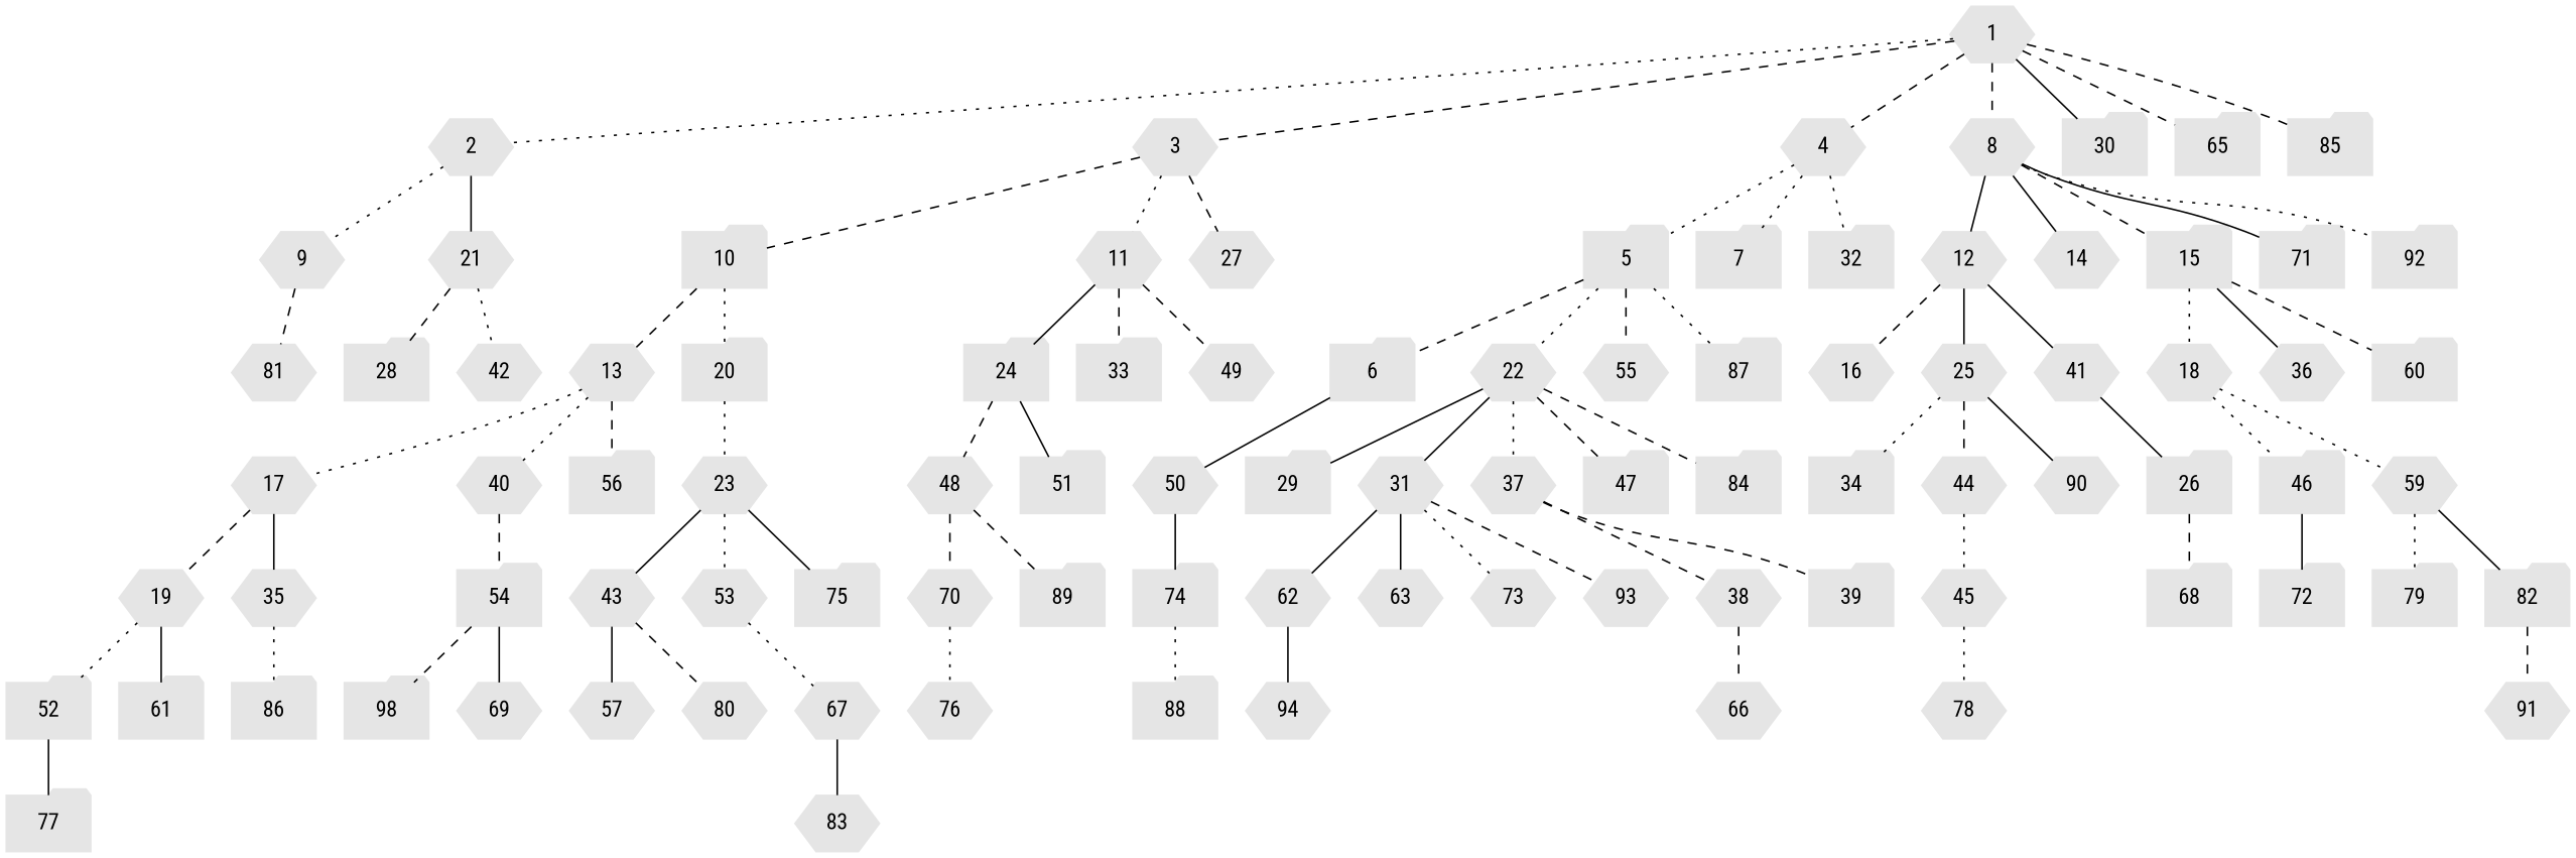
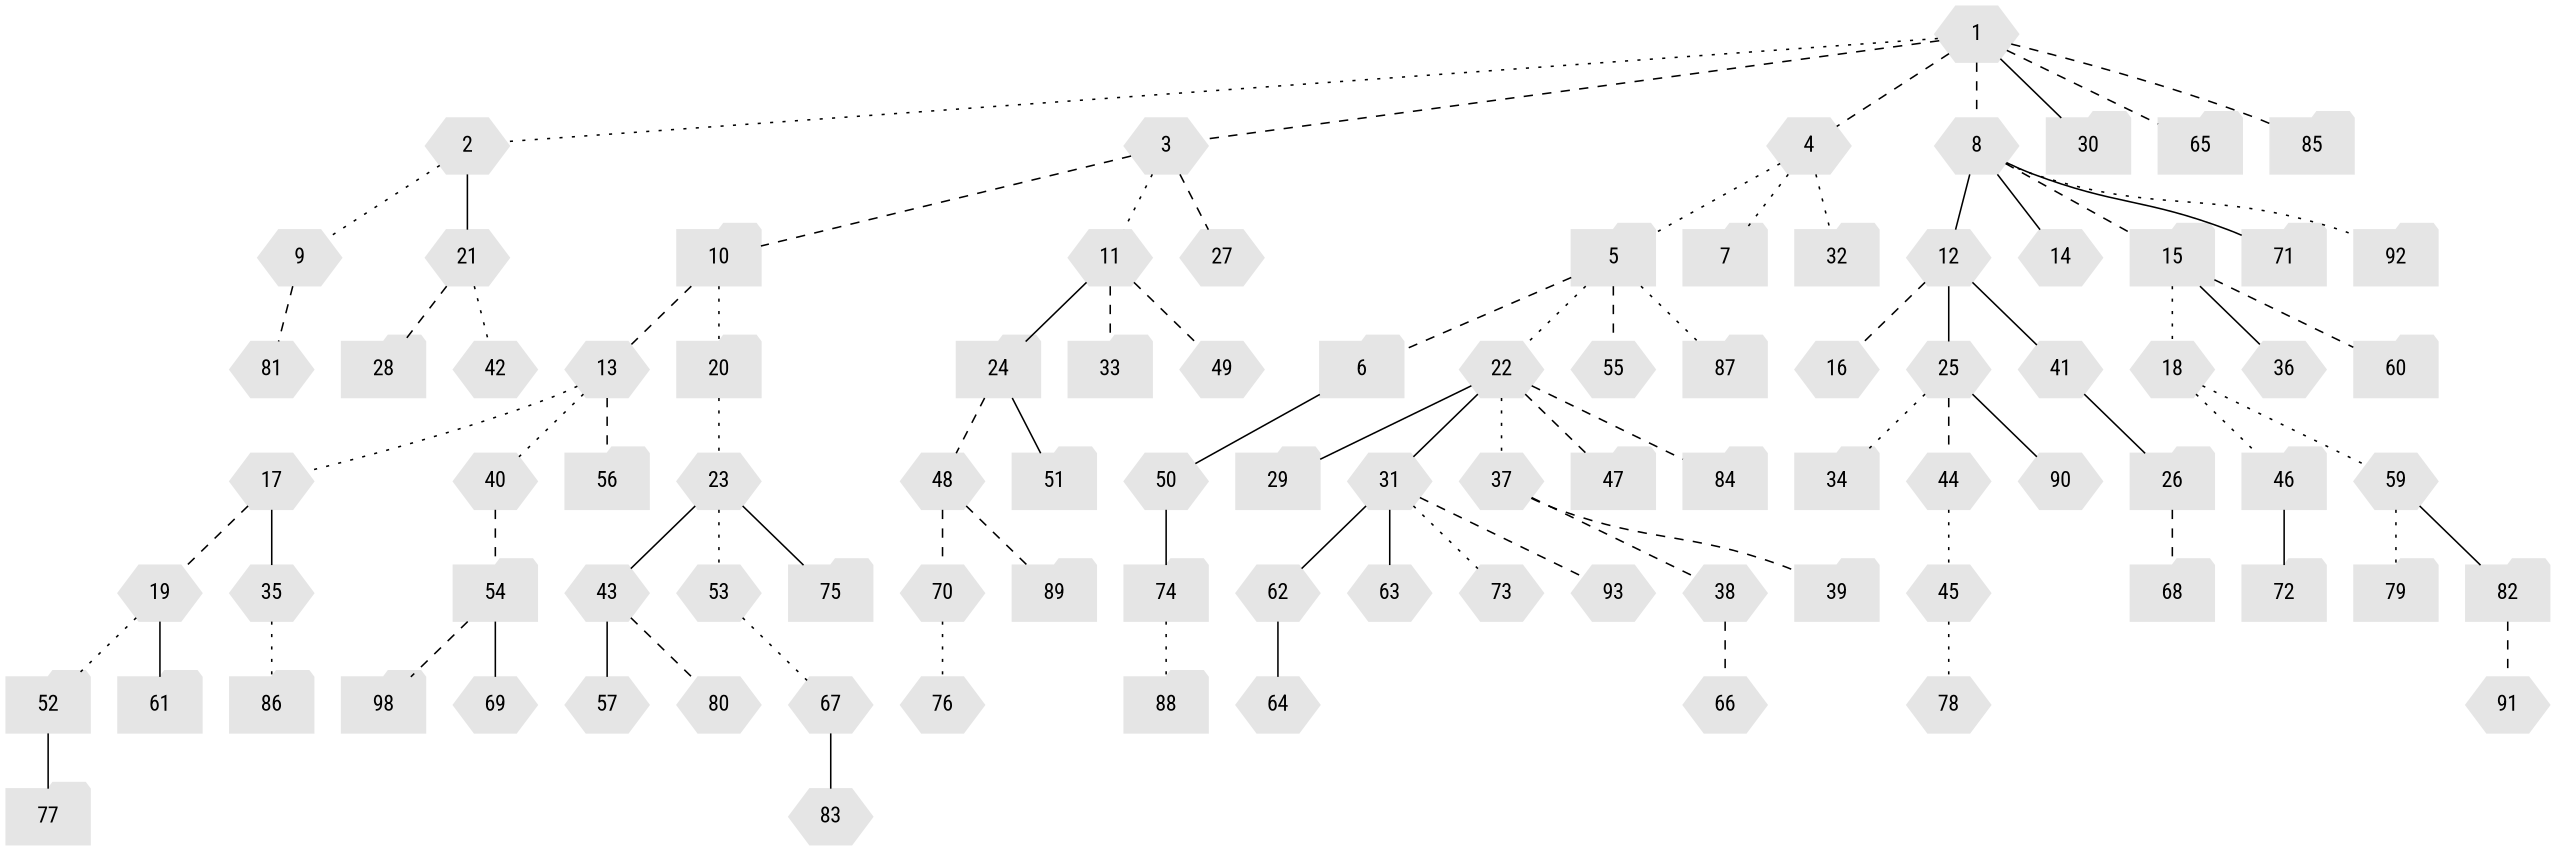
  graph {
    fontname="Roboto Condensed"
    node [color=gray90 fontname="Roboto Condensed" shape=hexagon style=filled]
    edge [fontname="Roboto Condensed" style=dashed]
    1
    2
    3
    4
    8
    30 [shape=folder]
    65 [shape=folder]
    85 [shape=folder]
    9
    21
    10 [shape=folder]
    11
    27
    5 [shape=folder]
    7 [shape=folder]
    32 [shape=folder]
    12
    14
    15 [shape=folder]
    71 [shape=folder]
    92 [shape=folder]
    81
    28 [shape=folder]
    42
    13
    20 [shape=folder]
    24 [shape=folder]
    33 [shape=folder]
    49
    6 [shape=folder]
    22
    55
    87 [shape=folder]
    50
    29 [shape=folder]
    31
    37
    47 [shape=folder]
    84 [shape=folder]
    74 [shape=folder]
    16
    25
    41
    18
    36
    60 [shape=folder]
    17
    40
    56 [shape=folder]
    23
    48
    51 [shape=folder]
    34 [shape=folder]
    44
    90
    26 [shape=folder]
    19
    35
    54 [shape=folder]
    46 [shape=folder]
    59
    52 [shape=folder]
    61 [shape=folder]
    86 [shape=folder]
    68 [shape=folder]
    72 [shape=folder]
    79 [shape=folder]
    82 [shape=folder]
    77 [shape=folder]
    43
    53
    75 [shape=folder]
    62
    63
    73
    93
    38
    39 [shape=folder]
    57
    80
    67
    70
    89 [shape=folder]
    45
-   64 [label=94]
+   64
    66
    n87 [label=98 shape=folder]
    69
    78
    76
    88 [shape=folder]
    83
    91
    1 -- 2 [style=dotted]
    1 -- 3
    1 -- 4
    1 -- 8
    1 -- 30 [style=solid]
    1 -- 65
    1 -- 85
    2 -- 9 [style=dotted]
    2 -- 21 [style=solid]
    3 -- 10
    3 -- 11 [style=dotted]
    3 -- 27
    4 -- 5 [style=dotted]
    4 -- 7 [style=dotted]
    4 -- 32 [style=dotted]
    8 -- 12 [style=solid]
    8 -- 14 [style=solid]
    8 -- 15
    8 -- 71 [style=solid]
    8 -- 92 [style=dotted]
    9 -- 81
    21 -- 28
    21 -- 42 [style=dotted]
    10 -- 13
    10 -- 20 [style=dotted]
    11 -- 24 [style=solid]
    11 -- 33
    11 -- 49
    5 -- 6
    5 -- 22 [style=dotted]
    5 -- 55
    5 -- 87 [style=dotted]
    12 -- 16
    12 -- 25 [style=solid]
    12 -- 41 [style=solid]
    15 -- 18 [style=dotted]
    15 -- 36 [style=solid]
    15 -- 60
    13 -- 17 [style=dotted]
    13 -- 40 [style=dotted]
    13 -- 56
    20 -- 23 [style=dotted]
    24 -- 48
    24 -- 51 [style=solid]
    6 -- 50 [style=solid]
    22 -- 29 [style=solid]
    22 -- 31 [style=solid]
    22 -- 37 [style=dotted]
    22 -- 47
    22 -- 84
    50 -- 74 [style=solid]
    31 -- 62 [style=solid]
    31 -- 63 [style=solid]
    31 -- 73 [style=dotted]
    31 -- 93
    37 -- 38
    37 -- 39
    74 -- 88 [style=dotted]
    25 -- 34 [style=dotted]
    25 -- 44
    25 -- 90 [style=solid]
    41 -- 26 [style=solid]
    18 -- 46 [style=dotted]
    18 -- 59 [style=dotted]
    17 -- 19
    17 -- 35 [style=solid]
    40 -- 54
    23 -- 43 [style=solid]
    23 -- 53 [style=dotted]
    23 -- 75 [style=solid]
    48 -- 70
    48 -- 89
    44 -- 45 [style=dotted]
    26 -- 68
    19 -- 52 [style=dotted]
    19 -- 61 [style=solid]
    35 -- 86 [style=dotted]
    54 -- n87
    54 -- 69 [style=solid]
    46 -- 72 [style=solid]
    59 -- 79 [style=dotted]
    59 -- 82 [style=solid]
    52 -- 77 [style=solid]
    82 -- 91
    43 -- 57 [style=solid]
    43 -- 80
    53 -- 67 [style=dotted]
    62 -- 64 [style=solid]
    38 -- 66
    67 -- 83 [style=solid]
    70 -- 76 [style=dotted]
    45 -- 78 [style=dotted]
  }
